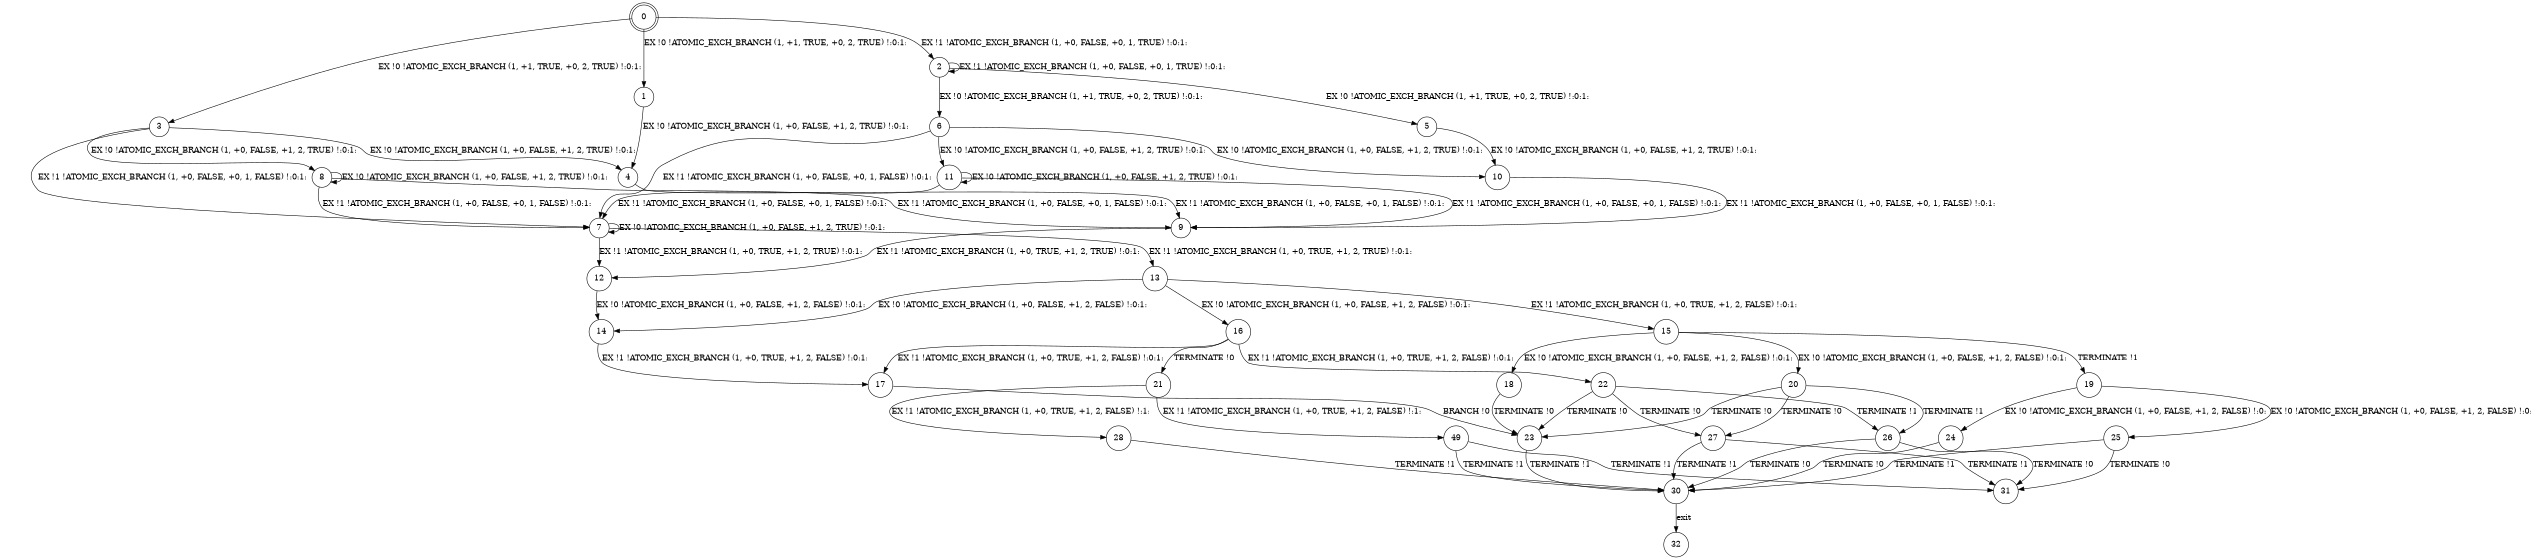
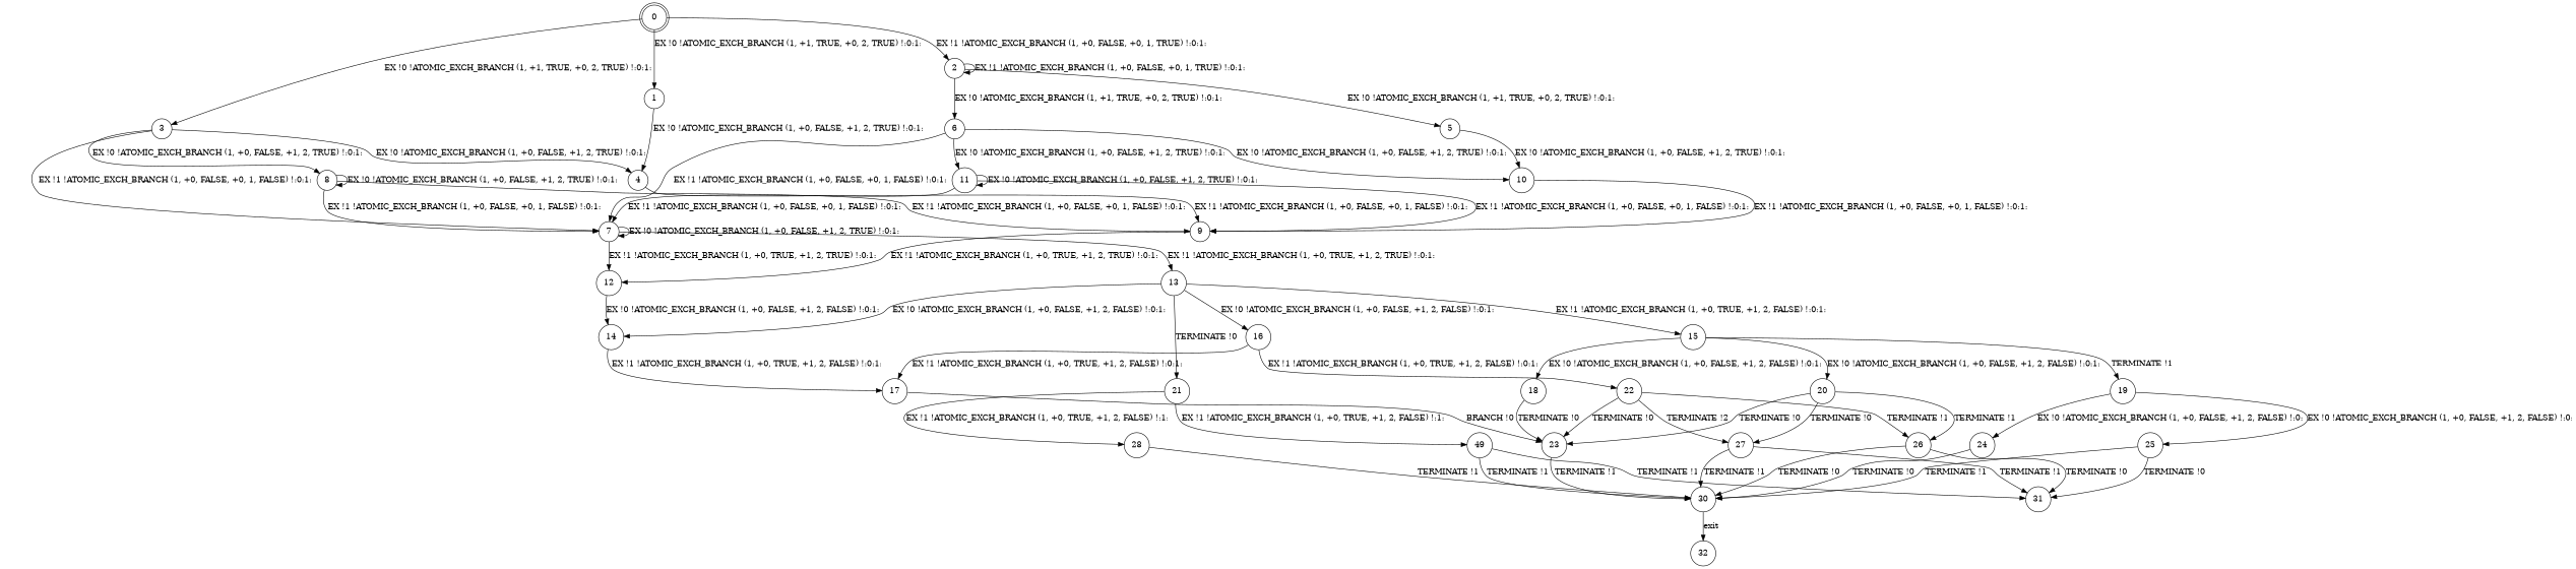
  digraph {
    node [shape=circle]
    0 [peripheries=2]
    1
    2
    3
    4
    5
    6
    7
    8
    9
    10
    11
    12
    13
    14
    15
    16
    17
    18
    19
    20
    21
    22
    23
    24
    25
    26
    27
    28
    n30 [label=49]
    30
    31
    32
    0 -> 1 [label="EX !0 !ATOMIC_EXCH_BRANCH (1, +1, TRUE, +0, 2, TRUE) !:0:1:"]
    0 -> 2 [label="EX !1 !ATOMIC_EXCH_BRANCH (1, +0, FALSE, +0, 1, TRUE) !:0:1:"]
    0 -> 3 [label="EX !0 !ATOMIC_EXCH_BRANCH (1, +1, TRUE, +0, 2, TRUE) !:0:1:"]
    1 -> 4 [label="EX !0 !ATOMIC_EXCH_BRANCH (1, +0, FALSE, +1, 2, TRUE) !:0:1:"]
    2 -> 2 [label="EX !1 !ATOMIC_EXCH_BRANCH (1, +0, FALSE, +0, 1, TRUE) !:0:1:"]
    2 -> 5 [label="EX !0 !ATOMIC_EXCH_BRANCH (1, +1, TRUE, +0, 2, TRUE) !:0:1:"]
    2 -> 6 [label="EX !0 !ATOMIC_EXCH_BRANCH (1, +1, TRUE, +0, 2, TRUE) !:0:1:"]
    3 -> 4 [label="EX !0 !ATOMIC_EXCH_BRANCH (1, +0, FALSE, +1, 2, TRUE) !:0:1:"]
    3 -> 7 [label="EX !1 !ATOMIC_EXCH_BRANCH (1, +0, FALSE, +0, 1, FALSE) !:0:1:"]
    3 -> 8 [label="EX !0 !ATOMIC_EXCH_BRANCH (1, +0, FALSE, +1, 2, TRUE) !:0:1:"]
    4 -> 9 [label="EX !1 !ATOMIC_EXCH_BRANCH (1, +0, FALSE, +0, 1, FALSE) !:0:1:"]
    5 -> 10 [label="EX !0 !ATOMIC_EXCH_BRANCH (1, +0, FALSE, +1, 2, TRUE) !:0:1:"]
    6 -> 7 [label="EX !1 !ATOMIC_EXCH_BRANCH (1, +0, FALSE, +0, 1, FALSE) !:0:1:"]
    6 -> 10 [label="EX !0 !ATOMIC_EXCH_BRANCH (1, +0, FALSE, +1, 2, TRUE) !:0:1:"]
    6 -> 11 [label="EX !0 !ATOMIC_EXCH_BRANCH (1, +0, FALSE, +1, 2, TRUE) !:0:1:"]
    7 -> 7 [label="EX !0 !ATOMIC_EXCH_BRANCH (1, +0, FALSE, +1, 2, TRUE) !:0:1:"]
    7 -> 12 [label="EX !1 !ATOMIC_EXCH_BRANCH (1, +0, TRUE, +1, 2, TRUE) !:0:1:"]
    7 -> 13 [label="EX !1 !ATOMIC_EXCH_BRANCH (1, +0, TRUE, +1, 2, TRUE) !:0:1:"]
    8 -> 7 [label="EX !1 !ATOMIC_EXCH_BRANCH (1, +0, FALSE, +0, 1, FALSE) !:0:1:"]
    8 -> 8 [label="EX !0 !ATOMIC_EXCH_BRANCH (1, +0, FALSE, +1, 2, TRUE) !:0:1:"]
    8 -> 9 [label="EX !1 !ATOMIC_EXCH_BRANCH (1, +0, FALSE, +0, 1, FALSE) !:0:1:"]
    9 -> 12 [label="EX !1 !ATOMIC_EXCH_BRANCH (1, +0, TRUE, +1, 2, TRUE) !:0:1:"]
    10 -> 9 [label="EX !1 !ATOMIC_EXCH_BRANCH (1, +0, FALSE, +0, 1, FALSE) !:0:1:"]
    11 -> 7 [label="EX !1 !ATOMIC_EXCH_BRANCH (1, +0, FALSE, +0, 1, FALSE) !:0:1:"]
    11 -> 9 [label="EX !1 !ATOMIC_EXCH_BRANCH (1, +0, FALSE, +0, 1, FALSE) !:0:1:"]
    11 -> 11 [label="EX !0 !ATOMIC_EXCH_BRANCH (1, +0, FALSE, +1, 2, TRUE) !:0:1:"]
    12 -> 14 [label="EX !0 !ATOMIC_EXCH_BRANCH (1, +0, FALSE, +1, 2, FALSE) !:0:1:"]
    13 -> 14 [label="EX !0 !ATOMIC_EXCH_BRANCH (1, +0, FALSE, +1, 2, FALSE) !:0:1:"]
    13 -> 15 [label="EX !1 !ATOMIC_EXCH_BRANCH (1, +0, TRUE, +1, 2, FALSE) !:0:1:"]
    13 -> 16 [label="EX !0 !ATOMIC_EXCH_BRANCH (1, +0, FALSE, +1, 2, FALSE) !:0:1:"]
    14 -> 17 [label="EX !1 !ATOMIC_EXCH_BRANCH (1, +0, TRUE, +1, 2, FALSE) !:0:1:"]
    15 -> 18 [label="EX !0 !ATOMIC_EXCH_BRANCH (1, +0, FALSE, +1, 2, FALSE) !:0:1:"]
    15 -> 19 [label="TERMINATE !1"]
    15 -> 20 [label="EX !0 !ATOMIC_EXCH_BRANCH (1, +0, FALSE, +1, 2, FALSE) !:0:1:"]
    16 -> 17 [label="EX !1 !ATOMIC_EXCH_BRANCH (1, +0, TRUE, +1, 2, FALSE) !:0:1:"]
-   16 -> 21 [label="TERMINATE !0"]
+   13 -> 21 [label="TERMINATE !0"]
    16 -> 22 [label="EX !1 !ATOMIC_EXCH_BRANCH (1, +0, TRUE, +1, 2, FALSE) !:0:1:"]
    17 -> 23 [label="BRANCH !0"]
    18 -> 23 [label="TERMINATE !0"]
    19 -> 24 [label="EX !0 !ATOMIC_EXCH_BRANCH (1, +0, FALSE, +1, 2, FALSE) !:0:"]
    19 -> 25 [label="EX !0 !ATOMIC_EXCH_BRANCH (1, +0, FALSE, +1, 2, FALSE) !:0:"]
    20 -> 23 [label="TERMINATE !0"]
    20 -> 26 [label="TERMINATE !1"]
    20 -> 27 [label="TERMINATE !0"]
    21 -> 28 [label="EX !1 !ATOMIC_EXCH_BRANCH (1, +0, TRUE, +1, 2, FALSE) !:1:"]
    21 -> n30 [label="EX !1 !ATOMIC_EXCH_BRANCH (1, +0, TRUE, +1, 2, FALSE) !:1:"]
    22 -> 23 [label="TERMINATE !0"]
    22 -> 26 [label="TERMINATE !1"]
-   22 -> 27 [label="TERMINATE !0"]
+   22 -> 27 [label="TERMINATE !2"]
    23 -> 30 [label="TERMINATE !1"]
    24 -> 30 [label="TERMINATE !0"]
    25 -> 30 [label="TERMINATE !1"]
    25 -> 31 [label="TERMINATE !0"]
    26 -> 30 [label="TERMINATE !0"]
    26 -> 31 [label="TERMINATE !0"]
    27 -> 30 [label="TERMINATE !1"]
    27 -> 31 [label="TERMINATE !1"]
    28 -> 30 [label="TERMINATE !1"]
    n30 -> 30 [label="TERMINATE !1"]
    n30 -> 31 [label="TERMINATE !1"]
    30 -> 32 [label=exit]
  }
